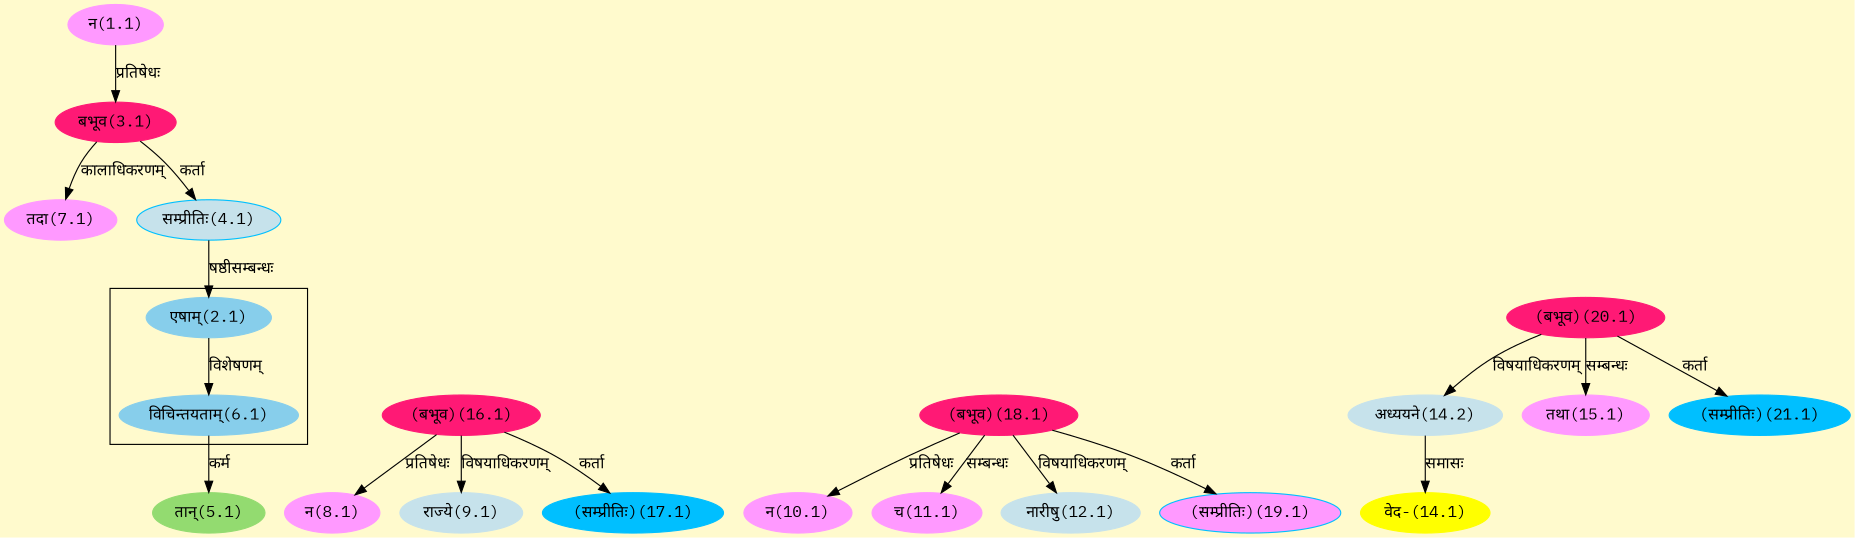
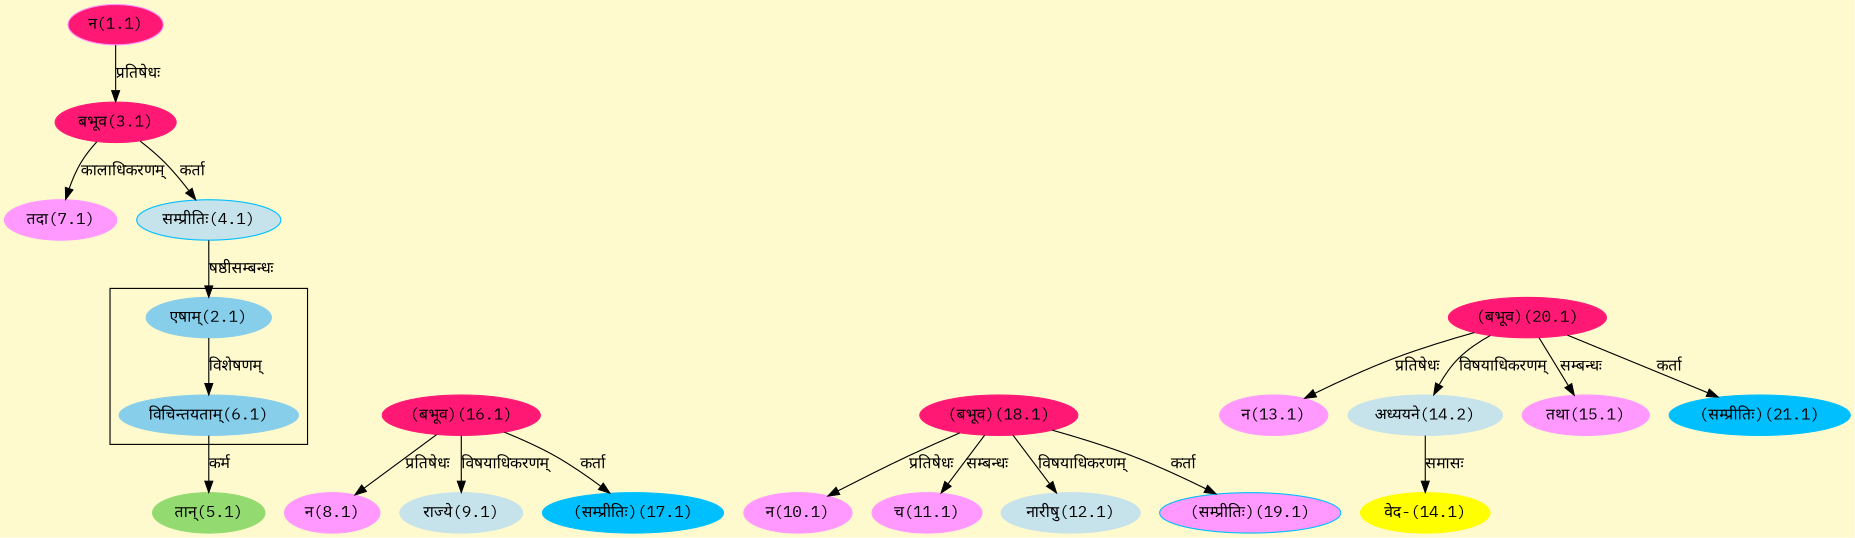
  digraph {
    bgcolor=lemonchiffon1
    compound=true
    fontname="IBM Plex Mono"
    rankdir=BT
    node [color="#FF99FF" fontname="IBM Plex Mono" style=filled]
    edge [dir=back fontname="IBM Plex Mono"]
    n1 [color="#87CEEB" label="विचिन्तयताम्(6.1)"]
    n2 [color="#87CEEB" label="एषाम्(2.1)"]
    n3 [color="#00BFFF" fillcolor="#C6E2EB" label="सम्प्रीतिः(4.1)"]
    n4 [color="#FF1975" label="बभूव(3.1)"]
-   n5 [label="न(1.1)"]
+   n5 [label="न(1.1)" fillcolor="#FF1975"]
    n6 [color="#93DB70" label="तान्(5.1)"]
    n7 [label="तदा(7.1)"]
    n8 [label="न(8.1)"]
    n9 [color="#FF1975" label="(बभूव)(16.1)"]
    n10 [color="#C6E2EB" label="राज्ये(9.1)"]
    n11 [label="न(10.1)"]
    n12 [color="#FF1975" label="(बभूव)(18.1)"]
    n13 [label="च(11.1)"]
    n14 [color="#C6E2EB" label="नारीषु(12.1)"]
+   n15 [label="न(13.1)"]
    n16 [color="#FF1975" label="(बभूव)(20.1)"]
    n17 [color="#FFFF00" label="वेद-(14.1)"]
    n18 [color="#C6E2EB" label="अध्ययने(14.2)"]
    n19 [label="तथा(15.1)"]
    n20 [color="#00BFFF" label="(सम्प्रीतिः)(17.1)"]
    n21 [color="#00BFFF" fillcolor="#FF99FF" label="(सम्प्रीतिः)(19.1)"]
    n22 [color="#00BFFF" label="(सम्प्रीतिः)(21.1)"]
    subgraph cluster_1 {
      n1
      n2
    }
    n1 -> n2 [label="विशेषणम्"]
    n2 -> n3 [label="षष्ठीसम्बन्धः"]
    n3 -> n4 [label="कर्ता"]
    n4 -> n5 [label="प्रतिषेधः"]
    n6 -> n1 [label="कर्म"]
    n7 -> n4 [label="कालाधिकरणम्"]
    n8 -> n9 [label="प्रतिषेधः"]
    n10 -> n9 [label="विषयाधिकरणम्"]
    n11 -> n12 [label="प्रतिषेधः"]
    n13 -> n12 [label="सम्बन्धः"]
    n14 -> n12 [label="विषयाधिकरणम्"]
+   n15 -> n16 [label="प्रतिषेधः"]
    n17 -> n18 [label="समासः"]
    n18 -> n16 [label="विषयाधिकरणम्"]
    n19 -> n16 [label="सम्बन्धः"]
    n20 -> n9 [label="कर्ता"]
    n21 -> n12 [label="कर्ता"]
    n22 -> n16 [label="कर्ता"]
  }
